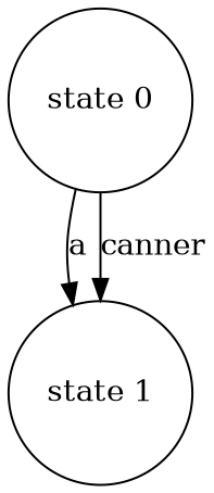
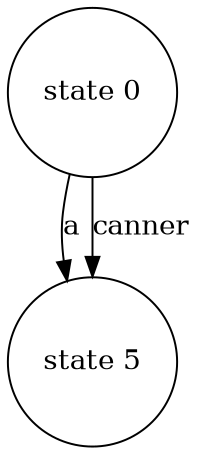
  digraph {
    node [ordering=out shape=circle]
    "state 0"
-   "state 1"
+   "state 1" [label="state 5"]
    "state 0" -> "state 1" [label=a]
    "state 0" -> "state 1" [label=canner]
  }
